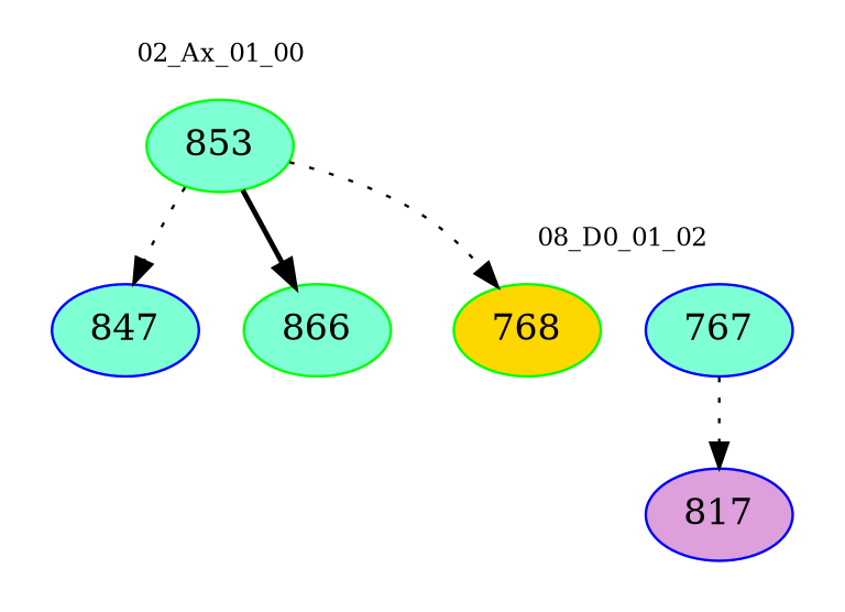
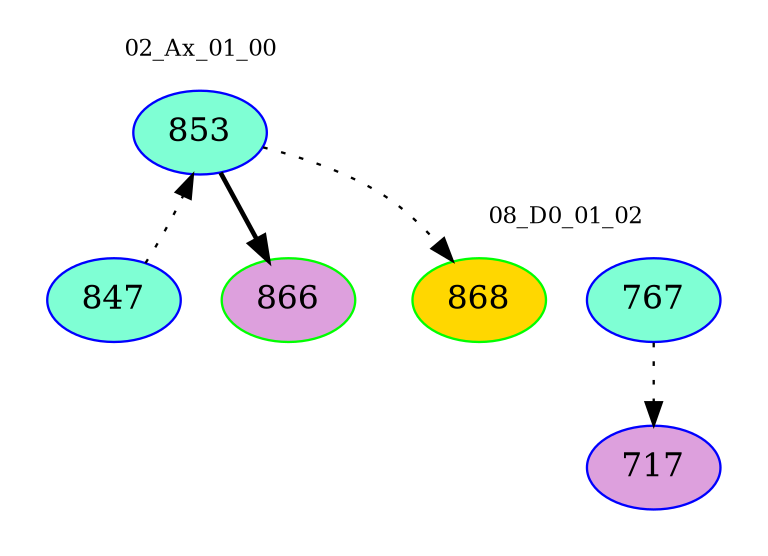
  digraph {
    node [color=blue fillcolor=aquamarine style=filled]
    edge [color=black style=dotted]
-   n1 [color=green label=853]
+   n1 [label=853]
    n2 [label=847]
-   n3 [color=green label=866]
+   n3 [color=green fillcolor=plum label=866]
    n4 [label=767]
-   n5 [color=green fillcolor=gold label=768]
-   n6 [fillcolor=plum label=817]
+   n5 [color=green fillcolor=gold label=868]
+   n6 [fillcolor=plum label=717]
    subgraph cluster_1 {
      color=white
      fontsize=10
      label="02_Ax_01_00"
      n1
      n2
      n3
    }
    subgraph cluster_2 {
      color=white
      fontsize=10
      label="08_D0_01_02"
      n4
      n5
      n6
    }
-   n1 -> n2
+   n2 -> n1
    n1 -> n3 [style=bold]
    n1 -> n5
    n4 -> n6
  }
